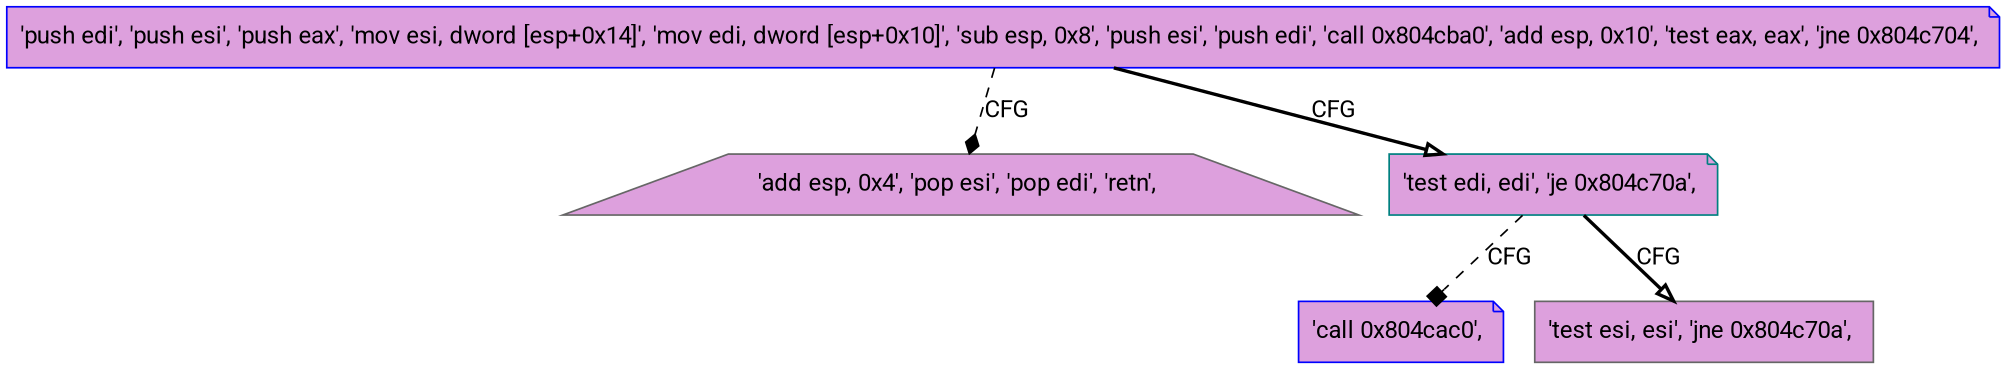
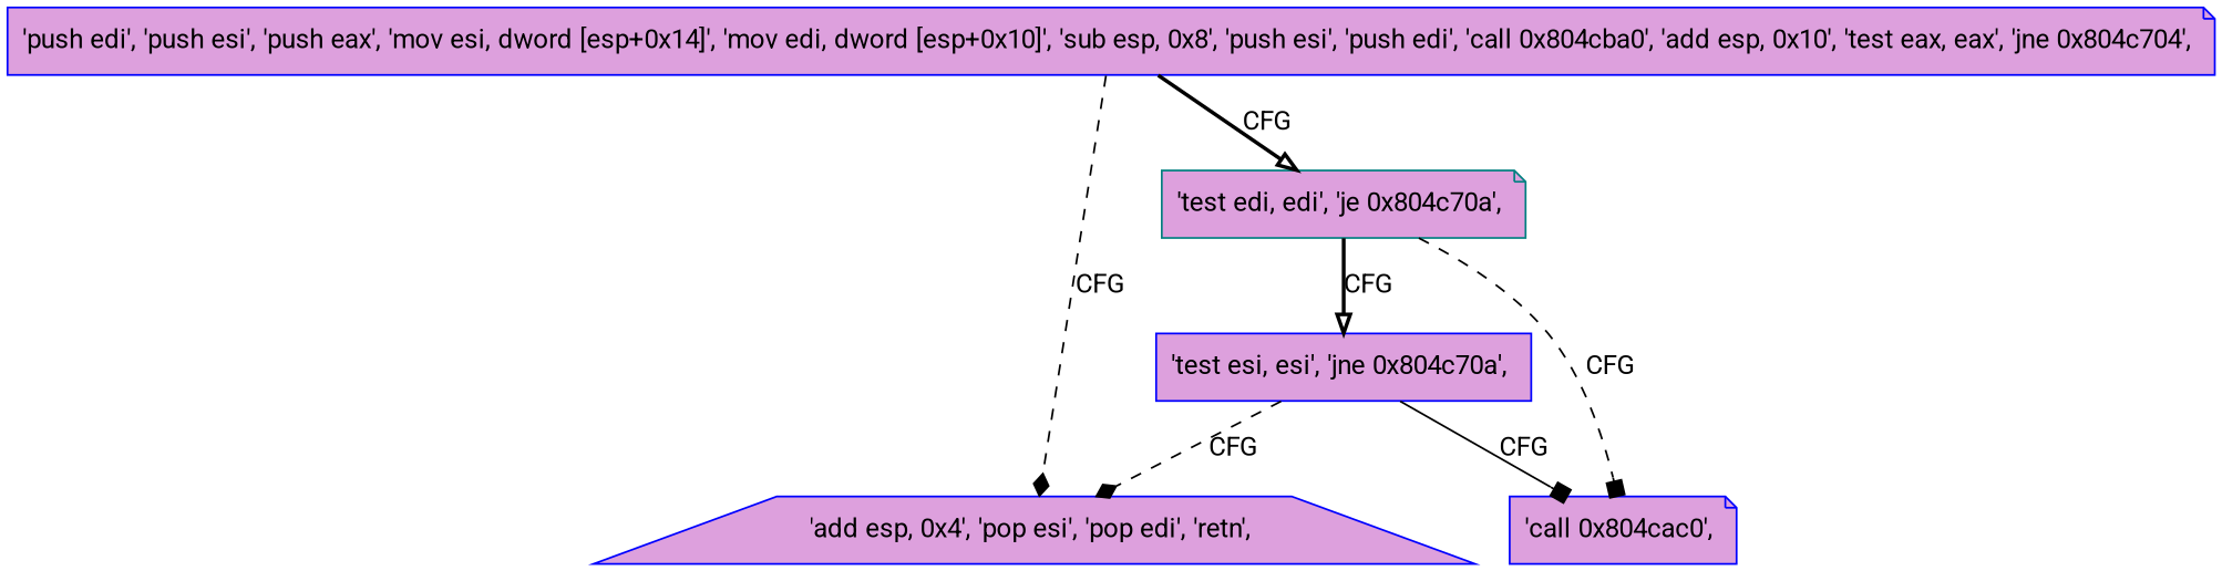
  digraph {
    fontname=Roboto
    node [color=blue fillcolor=plum fontname=Roboto shape=note style=filled]
    edge [arrowhead=diamond fontname=Roboto style=dashed]
    n1 [label="'push edi', 'push esi', 'push eax', 'mov esi, dword [esp+0x14]', 'mov edi, dword [esp+0x10]', 'sub esp, 0x8', 'push esi', 'push edi', 'call 0x804cba0', 'add esp, 0x10', 'test eax, eax', 'jne 0x804c704', "]
-   n2 [color=gray40 label="'add esp, 0x4', 'pop esi', 'pop edi', 'retn', " shape=trapezium]
+   n2 [label="'add esp, 0x4', 'pop esi', 'pop edi', 'retn', " shape=trapezium]
    n3 [color=teal label="'test edi, edi', 'je 0x804c70a', "]
    n4 [label="'call 0x804cac0', "]
-   n5 [color=gray40 label="'test esi, esi', 'jne 0x804c70a', " shape=box]
+   n5 [label="'test esi, esi', 'jne 0x804c70a', " shape=box]
    n1 -> n2 [label=CFG]
    n1 -> n3 [arrowhead=onormal label=CFG style=bold]
    n3 -> n4 [arrowhead=box label=CFG]
    n3 -> n5 [arrowhead=onormal label=CFG style=bold]
+   n5 -> n2 [label=CFG]
+   n5 -> n4 [arrowhead=box label=CFG style=solid]
  }
